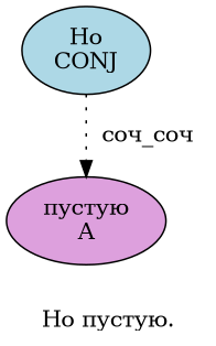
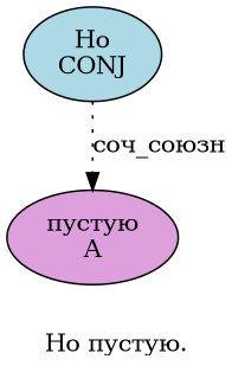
  digraph {
    label="Но пустую."
    node [penwidth=1 shape=ellipse style=filled]
    n1 [fillcolor=lightblue label="Но\nCONJ"]
    n2 [fillcolor=plum label="пустую\nA"]
-   n1 -> n2 [label="соч_соч" style=dotted]
+   n1 -> n2 [label="соч_союзн" style=dotted]
  }
